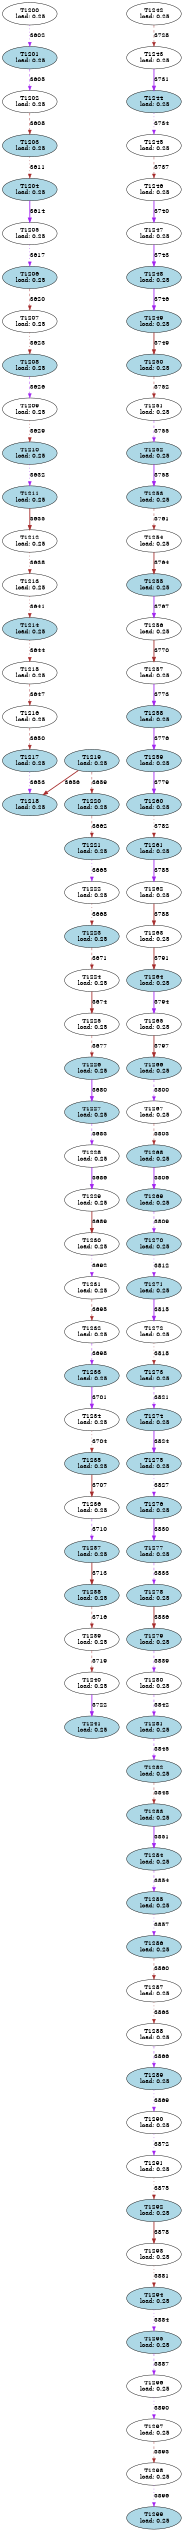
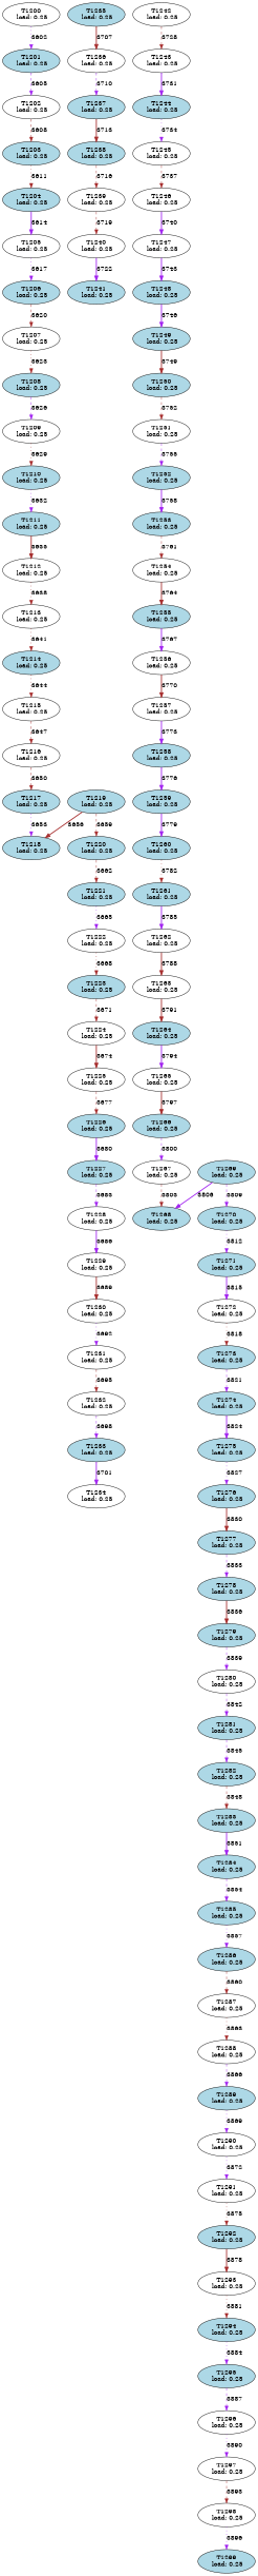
  digraph {
    node [fillcolor=lightblue style=filled]
    edge [color=purple style=dashed]
    n1 [fillcolor=white label="T1200\n load: 0.25"]
    n2 [label="T1201\n load: 0.25"]
    n3 [fillcolor=white label="T1202\n load: 0.25"]
    n4 [label="T1203\n load: 0.25"]
    n5 [label="T1204\n load: 0.25"]
    n6 [fillcolor=white label="T1205\n load: 0.25"]
    n7 [label="T1206\n load: 0.25"]
    n8 [fillcolor=white label="T1207\n load: 0.25"]
    n9 [label="T1208\n load: 0.25"]
    n10 [fillcolor=white label="T1209\n load: 0.25"]
    n11 [label="T1210\n load: 0.25"]
    n12 [label="T1211\n load: 0.25"]
    n13 [fillcolor=white label="T1212\n load: 0.25"]
    n14 [fillcolor=white label="T1213\n load: 0.25"]
    n15 [label="T1214\n load: 0.25"]
    n16 [fillcolor=white label="T1215\n load: 0.25"]
    n17 [fillcolor=white label="T1216\n load: 0.25"]
    n18 [label="T1217\n load: 0.25"]
    n19 [label="T1218\n load: 0.25"]
    n20 [label="T1219\n load: 0.25"]
    n21 [label="T1220\n load: 0.25"]
    n22 [label="T1221\n load: 0.25"]
    n23 [fillcolor=white label="T1222\n load: 0.25"]
    n24 [label="T1223\n load: 0.25"]
    n25 [fillcolor=white label="T1224\n load: 0.25"]
    n26 [fillcolor=white label="T1225\n load: 0.25"]
    n27 [label="T1226\n load: 0.25"]
    n28 [label="T1227\n load: 0.25"]
    n29 [fillcolor=white label="T1228\n load: 0.25"]
    n30 [fillcolor=white label="T1229\n load: 0.25"]
    n31 [fillcolor=white label="T1230\n load: 0.25"]
    n32 [fillcolor=white label="T1231\n load: 0.25"]
    n33 [fillcolor=white label="T1232\n load: 0.25"]
    n34 [label="T1233\n load: 0.25"]
    n35 [fillcolor=white label="T1234\n load: 0.25"]
    n36 [label="T1235\n load: 0.25"]
    n37 [fillcolor=white label="T1236\n load: 0.25"]
    n38 [label="T1237\n load: 0.25"]
    n39 [label="T1238\n load: 0.25"]
    n40 [fillcolor=white label="T1239\n load: 0.25"]
    n41 [fillcolor=white label="T1240\n load: 0.25"]
    n42 [label="T1241\n load: 0.25"]
    n43 [fillcolor=white label="T1242\n load: 0.25"]
    n44 [fillcolor=white label="T1243\n load: 0.25"]
    n45 [label="T1244\n load: 0.25"]
    n46 [fillcolor=white label="T1245\n load: 0.25"]
    n47 [fillcolor=white label="T1246\n load: 0.25"]
    n48 [fillcolor=white label="T1247\n load: 0.25"]
    n49 [label="T1248\n load: 0.25"]
    n50 [label="T1249\n load: 0.25"]
    n51 [label="T1250\n load: 0.25"]
    n52 [fillcolor=white label="T1251\n load: 0.25"]
    n53 [label="T1252\n load: 0.25"]
    n54 [label="T1253\n load: 0.25"]
    n55 [fillcolor=white label="T1254\n load: 0.25"]
    n56 [label="T1255\n load: 0.25"]
    n57 [fillcolor=white label="T1256\n load: 0.25"]
    n58 [fillcolor=white label="T1257\n load: 0.25"]
    n59 [label="T1258\n load: 0.25"]
    n60 [label="T1259\n load: 0.25"]
    n61 [label="T1260\n load: 0.25"]
    n62 [label="T1261\n load: 0.25"]
    n63 [fillcolor=white label="T1262\n load: 0.25"]
    n64 [fillcolor=white label="T1263\n load: 0.25"]
    n65 [label="T1264\n load: 0.25"]
    n66 [fillcolor=white label="T1265\n load: 0.25"]
    n67 [label="T1266\n load: 0.25"]
    n68 [fillcolor=white label="T1267\n load: 0.25"]
    n69 [label="T1268\n load: 0.25"]
    n70 [label="T1269\n load: 0.25"]
    n71 [label="T1270\n load: 0.25"]
    n72 [label="T1271\n load: 0.25"]
    n73 [fillcolor=white label="T1272\n load: 0.25"]
    n74 [label="T1273\n load: 0.25"]
    n75 [label="T1274\n load: 0.25"]
    n76 [label="T1275\n load: 0.25"]
    n77 [label="T1276\n load: 0.25"]
    n78 [label="T1277\n load: 0.25"]
    n79 [label="T1278\n load: 0.25"]
    n80 [label="T1279\n load: 0.25"]
    n81 [fillcolor=white label="T1280\n load: 0.25"]
    n82 [label="T1281\n load: 0.25"]
    n83 [label="T1282\n load: 0.25"]
    n84 [label="T1283\n load: 0.25"]
    n85 [label="T1284\n load: 0.25"]
    n86 [label="T1285\n load: 0.25"]
    n87 [label="T1286\n load: 0.25"]
    n88 [fillcolor=white label="T1287\n load: 0.25"]
    n89 [fillcolor=white label="T1288\n load: 0.25"]
    n90 [label="T1289\n load: 0.25"]
    n91 [fillcolor=white label="T1290\n load: 0.25"]
    n92 [fillcolor=white label="T1291\n load: 0.25"]
    n93 [label="T1292\n load: 0.25"]
    n94 [fillcolor=white label="T1293\n load: 0.25"]
    n95 [label="T1294\n load: 0.25"]
    n96 [label="T1295\n load: 0.25"]
    n97 [fillcolor=white label="T1296\n load: 0.25"]
    n98 [fillcolor=white label="T1297\n load: 0.25"]
    n99 [fillcolor=white label="T1298\n load: 0.25"]
    n100 [label="T1299\n load: 0.25"]
    n1 -> n2 [label=3602 style=dotted]
    n2 -> n3 [label=3605]
    n3 -> n4 [color=brown label=3608]
    n4 -> n5 [color=brown label=3611 style=dotted]
    n5 -> n6 [label=3614 style=bold]
    n6 -> n7 [label=3617 style=dotted]
    n7 -> n8 [color=brown label=3620]
    n8 -> n9 [color=brown label=3623 style=dotted]
    n9 -> n10 [label=3626]
    n10 -> n11 [color=brown label=3629 style=dotted]
    n11 -> n12 [label=3632 style=dotted]
    n12 -> n13 [color=brown label=3635 style=bold]
    n13 -> n14 [color=brown label=3638 style=dotted]
    n14 -> n15 [color=brown label=3641 style=dotted]
    n15 -> n16 [color=brown label=3644 style=dotted]
    n16 -> n17 [color=brown label=3647]
    n17 -> n18 [color=brown label=3650]
    n18 -> n19 [label=3653 style=dotted]
    n20 -> n19 [color=brown label=3656 style=bold]
    n20 -> n21 [color=brown label=3659]
    n21 -> n22 [color=brown label=3662]
    n22 -> n23 [label=3665 style=dotted]
    n23 -> n24 [color=brown label=3668 style=dotted]
    n24 -> n25 [color=brown label=3671]
    n25 -> n26 [color=brown label=3674 style=bold]
    n26 -> n27 [color=brown label=3677]
    n27 -> n28 [label=3680 style=bold]
    n28 -> n29 [label=3683]
    n29 -> n30 [label=3686 style=bold]
    n30 -> n31 [color=brown label=3689 style=bold]
    n31 -> n32 [label=3692 style=dotted]
    n32 -> n33 [color=brown label=3695]
    n33 -> n34 [label=3698]
    n34 -> n35 [label=3701 style=bold]
-   n35 -> n36 [color=brown label=3704 style=dotted]
    n36 -> n37 [color=brown label=3707 style=bold]
    n37 -> n38 [label=3710]
    n38 -> n39 [color=brown label=3713 style=bold]
    n39 -> n40 [color=brown label=3716]
    n40 -> n41 [color=brown label=3719]
    n41 -> n42 [label=3722 style=bold]
    n43 -> n44 [color=brown label=3728]
    n44 -> n45 [label=3731 style=bold]
    n45 -> n46 [label=3734 style=dotted]
    n46 -> n47 [color=brown label=3737]
    n47 -> n48 [label=3740 style=bold]
    n48 -> n49 [label=3743 style=bold]
    n49 -> n50 [label=3746 style=bold]
    n50 -> n51 [color=brown label=3749 style=bold]
    n51 -> n52 [color=brown label=3752]
    n52 -> n53 [label=3755]
    n53 -> n54 [label=3758 style=bold]
    n54 -> n55 [color=brown label=3761]
    n55 -> n56 [color=brown label=3764 style=bold]
    n56 -> n57 [label=3767 style=bold]
    n57 -> n58 [color=brown label=3770 style=bold]
    n58 -> n59 [label=3773 style=bold]
    n59 -> n60 [label=3776 style=bold]
    n60 -> n61 [label=3779 style=bold]
    n61 -> n62 [color=brown label=3782 style=dotted]
    n62 -> n63 [label=3785 style=bold]
    n63 -> n64 [color=brown label=3788 style=bold]
    n64 -> n65 [color=brown label=3791 style=bold]
    n65 -> n66 [label=3794 style=bold]
    n66 -> n67 [color=brown label=3797 style=bold]
    n67 -> n68 [label=3800]
    n68 -> n69 [color=brown label=3803]
-   n69 -> n70 [label=3806 style=bold]
+   n70 -> n69 [label=3806 style=bold]
    n70 -> n71 [label=3809]
    n71 -> n72 [label=3812 style=dotted]
    n72 -> n73 [label=3815 style=bold]
    n73 -> n74 [color=brown label=3818 style=dotted]
    n74 -> n75 [label=3821]
    n75 -> n76 [label=3824 style=bold]
    n76 -> n77 [label=3827 style=dotted]
-   n77 -> n78 [label=3830 style=bold]
+   n77 -> n78 [color=brown label=3830 style=bold]
    n78 -> n79 [label=3833]
    n79 -> n80 [color=brown label=3836 style=bold]
    n80 -> n81 [label=3839]
    n81 -> n82 [label=3842]
    n82 -> n83 [label=3845]
    n83 -> n84 [color=brown label=3848]
    n84 -> n85 [label=3851 style=bold]
    n85 -> n86 [label=3854]
    n86 -> n87 [label=3857 style=dotted]
    n87 -> n88 [color=brown label=3860]
    n88 -> n89 [color=brown label=3863 style=dotted]
    n89 -> n90 [label=3866]
    n90 -> n91 [label=3869 style=dotted]
    n91 -> n92 [label=3872 style=dotted]
    n92 -> n93 [color=brown label=3875 style=dotted]
    n93 -> n94 [color=brown label=3878 style=bold]
    n94 -> n95 [color=brown label=3881 style=dotted]
    n95 -> n96 [label=3884 style=dotted]
    n96 -> n97 [label=3887]
    n97 -> n98 [label=3890 style=dotted]
    n98 -> n99 [color=brown label=3893]
    n99 -> n100 [label=3896 style=dotted]
  }
